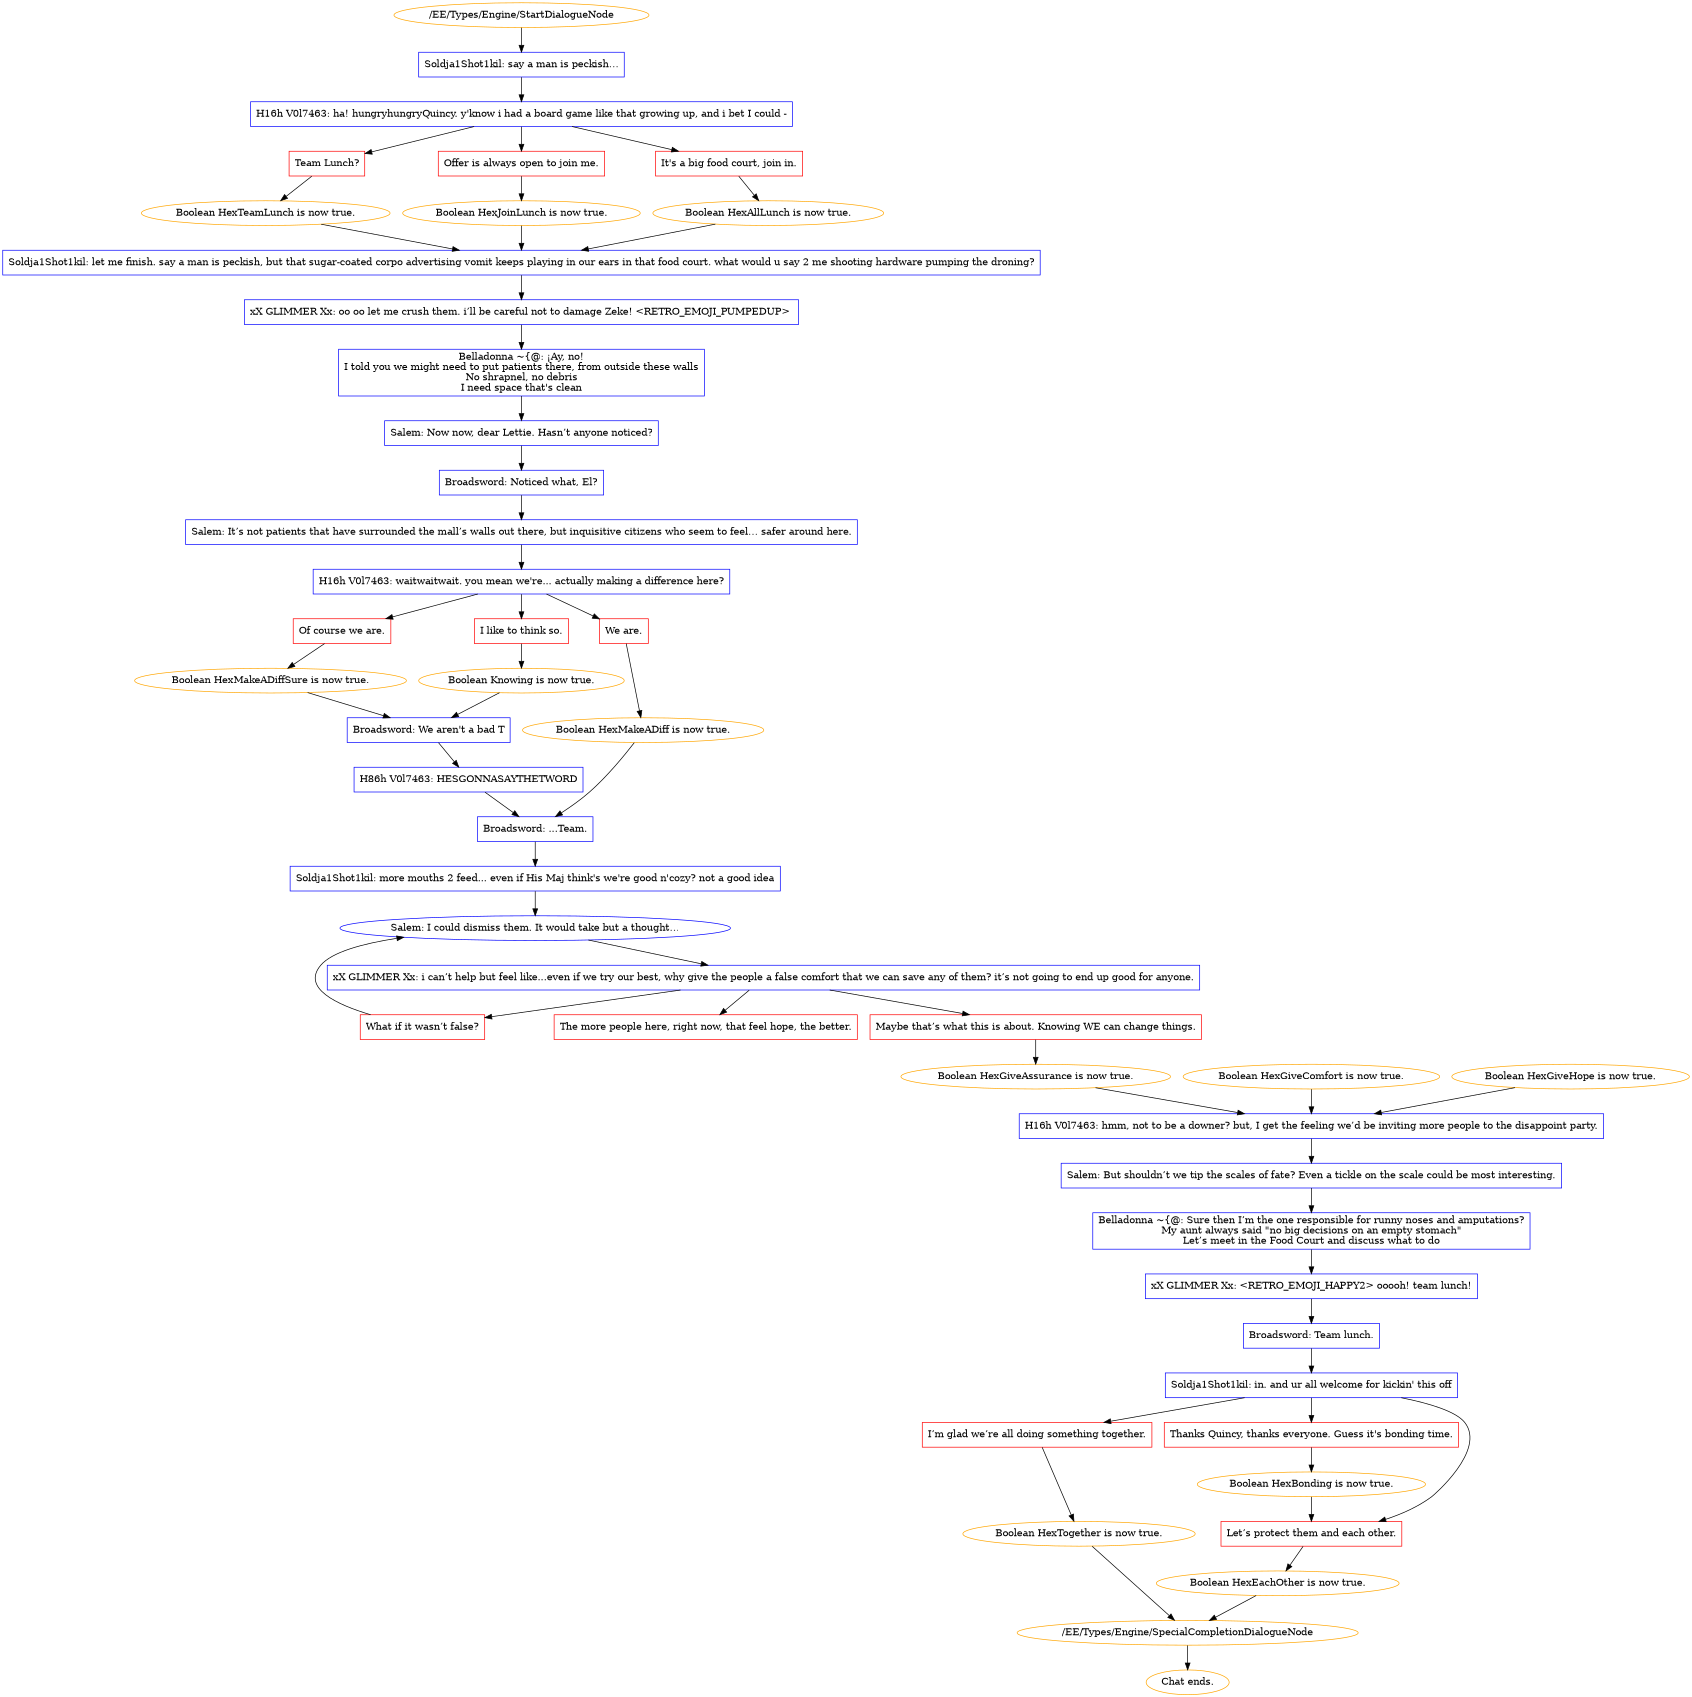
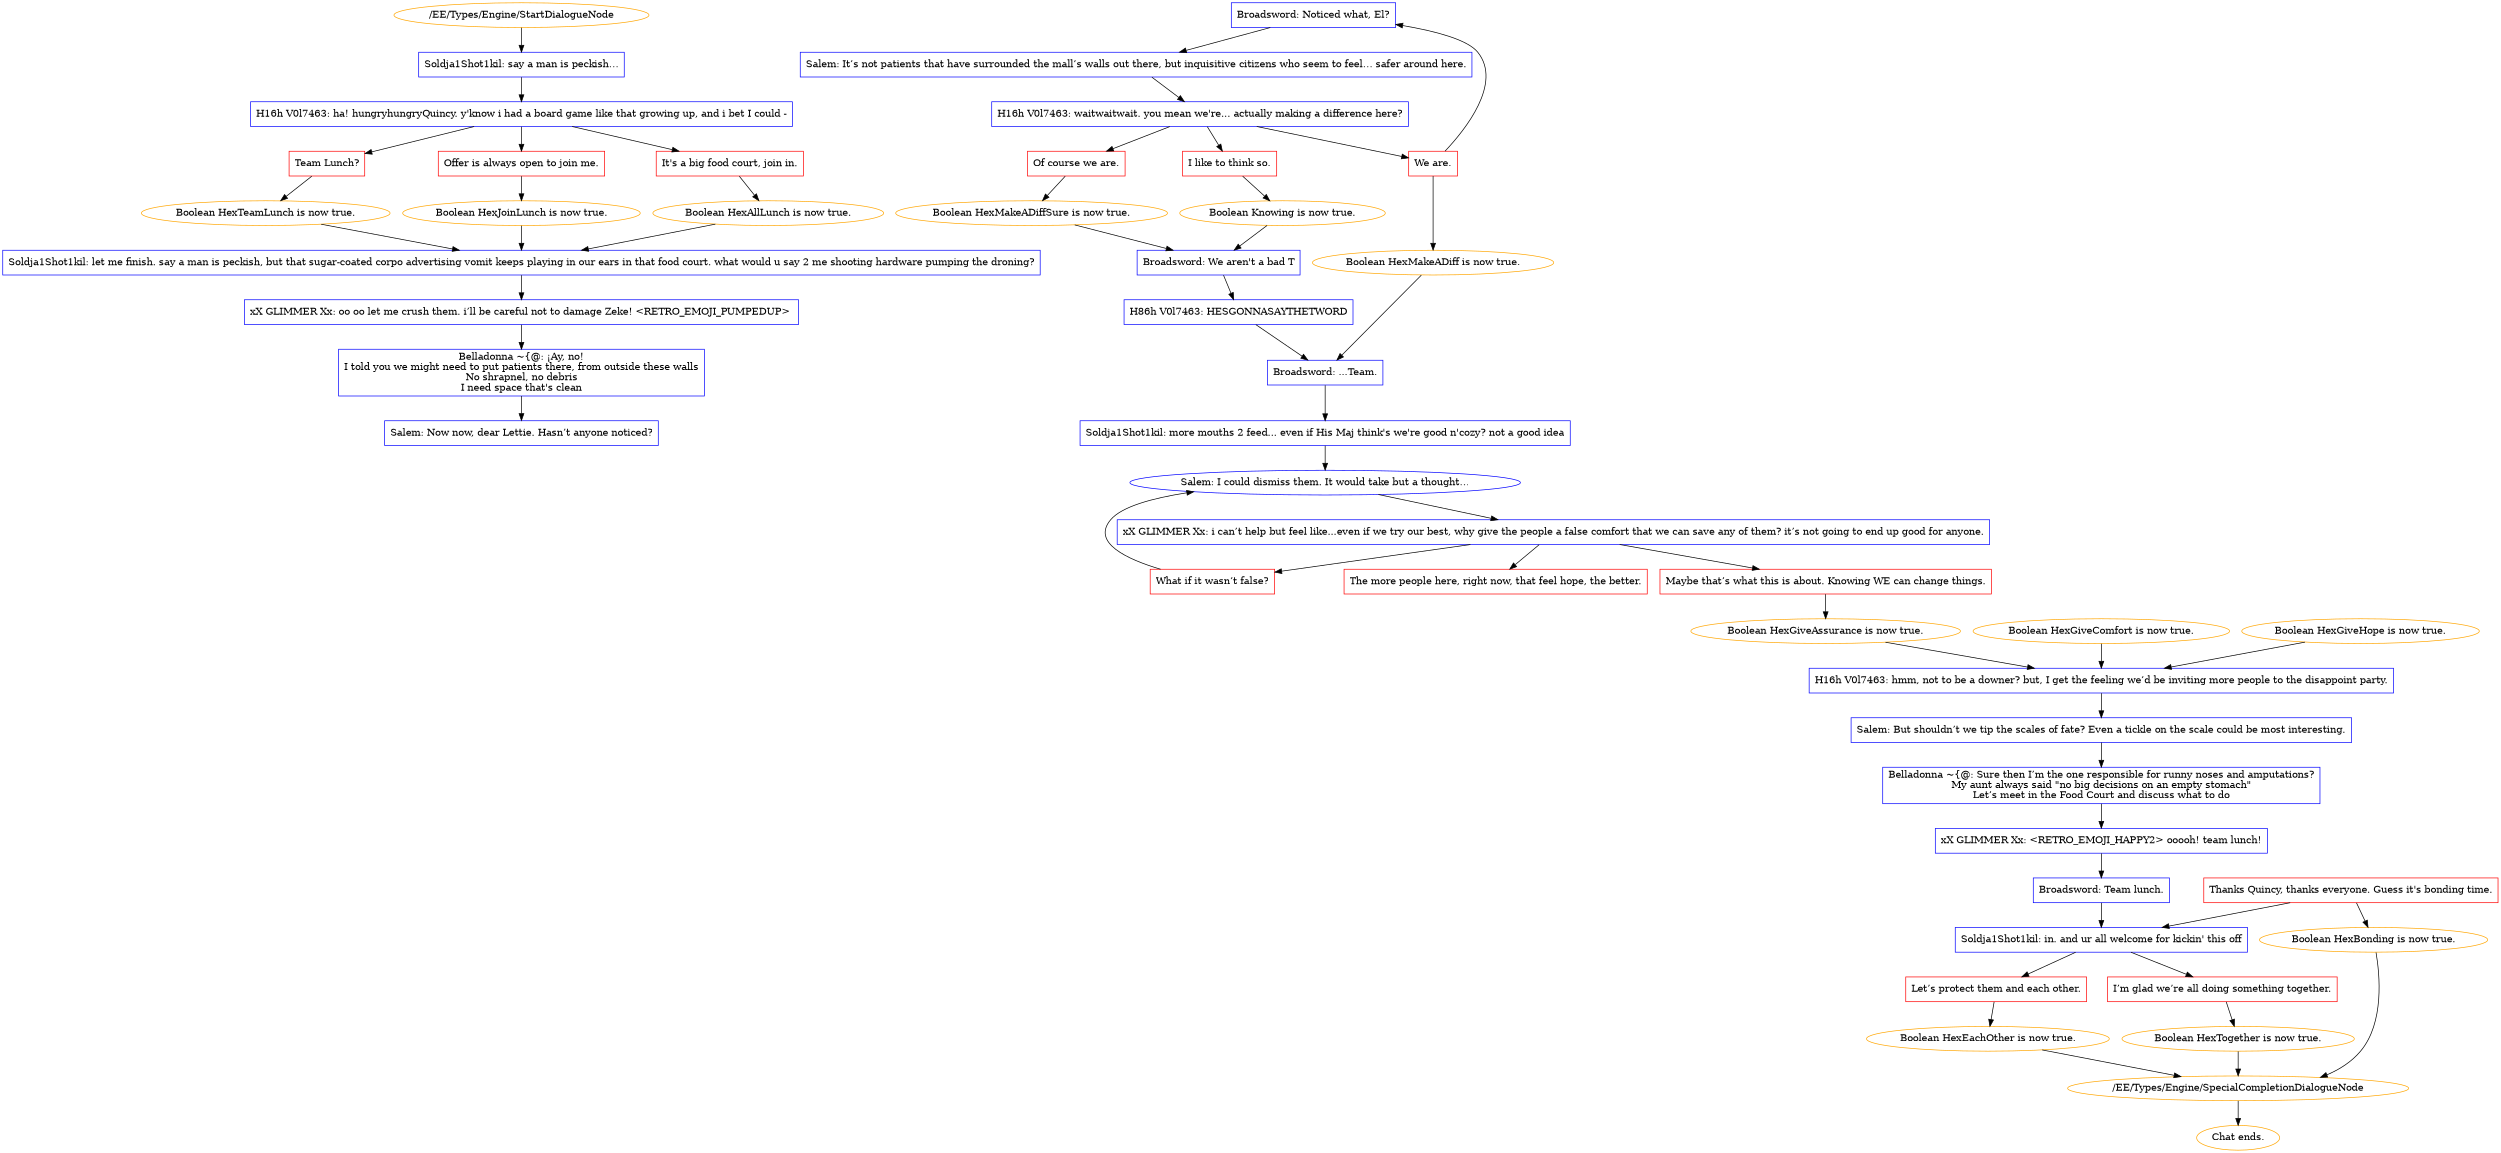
  digraph {
    node [color=blue shape=box]
    n1 [color=orange label="/EE/Types/Engine/StartDialogueNode" shape=""]
    n2 [label="Soldja1Shot1kil: say a man is peckish…"]
    n3 [label="H16h V0l7463: ha! hungryhungryQuincy. y'know i had a board game like that growing up, and i bet I could -"]
    n4 [color=red label="Team Lunch?"]
    n5 [color=red label="Offer is always open to join me."]
    n6 [color=red label="It's a big food court, join in."]
    n7 [color=orange label="Boolean HexTeamLunch is now true." shape=""]
    n8 [color=orange label="Boolean HexJoinLunch is now true." shape=""]
    n9 [color=orange label="Boolean HexAllLunch is now true." shape=""]
    n10 [label="Soldja1Shot1kil: let me finish. say a man is peckish, but that sugar-coated corpo advertising vomit keeps playing in our ears in that food court. what would u say 2 me shooting hardware pumping the droning?"]
    n11 [label="xX GLIMMER Xx: oo oo let me crush them. i’ll be careful not to damage Zeke! <RETRO_EMOJI_PUMPEDUP> "]
    n12 [label="Belladonna ~{@: ¡Ay, no!\nI told you we might need to put patients there, from outside these walls\nNo shrapnel, no debris\nI need space that's clean"]
    n13 [label="Salem: Now now, dear Lettie. Hasn’t anyone noticed?"]
    n14 [label="Broadsword: Noticed what, El?"]
    n15 [label="Salem: It’s not patients that have surrounded the mall’s walls out there, but inquisitive citizens who seem to feel… safer around here."]
    n16 [label="H16h V0l7463: waitwaitwait. you mean we're... actually making a difference here?"]
    n17 [color=red label="Of course we are."]
    n18 [color=red label="We are."]
    n19 [color=red label="I like to think so."]
    n20 [color=orange label="Boolean HexMakeADiffSure is now true." shape=""]
    n21 [color=orange label="Boolean HexMakeADiff is now true." shape=""]
    n22 [color=orange label="Boolean Knowing is now true." shape=""]
    n23 [label="Broadsword: We aren't a bad T"]
    n24 [label="Broadsword: ...Team."]
    n25 [label="H86h V0l7463: HESGONNASAYTHETWORD"]
    n26 [label="Soldja1Shot1kil: more mouths 2 feed... even if His Maj think's we're good n'cozy? not a good idea"]
    n27 [label="Salem: I could dismiss them. It would take but a thought…" shape=ellipse]
    n28 [label="xX GLIMMER Xx: i can’t help but feel like...even if we try our best, why give the people a false comfort that we can save any of them? it’s not going to end up good for anyone."]
    n29 [color=red label="What if it wasn’t false?"]
    n30 [color=red label="Maybe that’s what this is about. Knowing WE can change things."]
    n31 [color=red label="The more people here, right now, that feel hope, the better."]
    n32 [color=orange label="Boolean HexGiveAssurance is now true." shape=""]
    n33 [color=orange label="Boolean HexGiveComfort is now true." shape=""]
    n34 [label="H16h V0l7463: hmm, not to be a downer? but, I get the feeling we’d be inviting more people to the disappoint party."]
    n35 [color=orange label="Boolean HexGiveHope is now true." shape=""]
    n36 [label="Salem: But shouldn’t we tip the scales of fate? Even a tickle on the scale could be most interesting."]
    n37 [label="Belladonna ~{@: Sure then I’m the one responsible for runny noses and amputations?\nMy aunt always said \"no big decisions on an empty stomach\"\nLet’s meet in the Food Court and discuss what to do"]
    n38 [label="xX GLIMMER Xx: <RETRO_EMOJI_HAPPY2> ooooh! team lunch!"]
    n39 [label="Broadsword: Team lunch."]
    n40 [label="Soldja1Shot1kil: in. and ur all welcome for kickin' this off"]
    n41 [color=red label="I’m glad we’re all doing something together."]
    n42 [color=red label="Let’s protect them and each other."]
    n43 [color=red label="Thanks Quincy, thanks everyone. Guess it's bonding time."]
    n44 [color=orange label="Boolean HexTogether is now true." shape=""]
    n45 [color=orange label="Boolean HexEachOther is now true." shape=""]
    n46 [color=orange label="Boolean HexBonding is now true." shape=""]
    n47 [color=orange label="/EE/Types/Engine/SpecialCompletionDialogueNode" shape=""]
    "Chat ends." [color=orange shape=""]
    n1 -> n2
    n2 -> n3
    n3 -> n4
    n3 -> n5
    n3 -> n6
    n4 -> n7
    n5 -> n8
    n6 -> n9
    n7 -> n10
    n8 -> n10
    n9 -> n10
    n10 -> n11
    n11 -> n12
    n12 -> n13
-   n13 -> n14
+   n18 -> n14
    n14 -> n15
    n15 -> n16
    n16 -> n17
    n16 -> n18
    n16 -> n19
    n17 -> n20
    n18 -> n21
    n19 -> n22
    n20 -> n23
    n21 -> n24
    n22 -> n23
    n23 -> n25
    n24 -> n26
    n25 -> n24
    n26 -> n27
    n27 -> n28
    n28 -> n29
    n28 -> n30
    n28 -> n31
    n29 -> n27
    n30 -> n32
    n32 -> n34
    n33 -> n34
    n34 -> n36
    n35 -> n34
    n36 -> n37
    n37 -> n38
    n38 -> n39
    n39 -> n40
    n40 -> n41
    n40 -> n42
-   n40 -> n43
+   n43 -> n40
    n41 -> n44
    n42 -> n45
    n43 -> n46
    n44 -> n47
    n45 -> n47
-   n46 -> n42
+   n46 -> n47
    n47 -> "Chat ends."
  }
